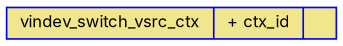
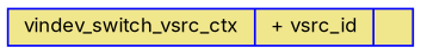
  digraph {
    rankdir=LR
    fontname=Inter
-   n1 [color=blue fillcolor=khaki fontcolor=black fontname=Inter fontsize=10 height=0.2 label="{vindev_switch_vsrc_ctx\n|+ ctx_id\l|}" shape=record style=filled width=0.4]
+   n1 [color=blue fillcolor=khaki fontcolor=black fontname=Inter fontsize=10 height=0.2 label="{vindev_switch_vsrc_ctx\n|+ vsrc_id\l|}" shape=record style=filled width=0.4]
  }
